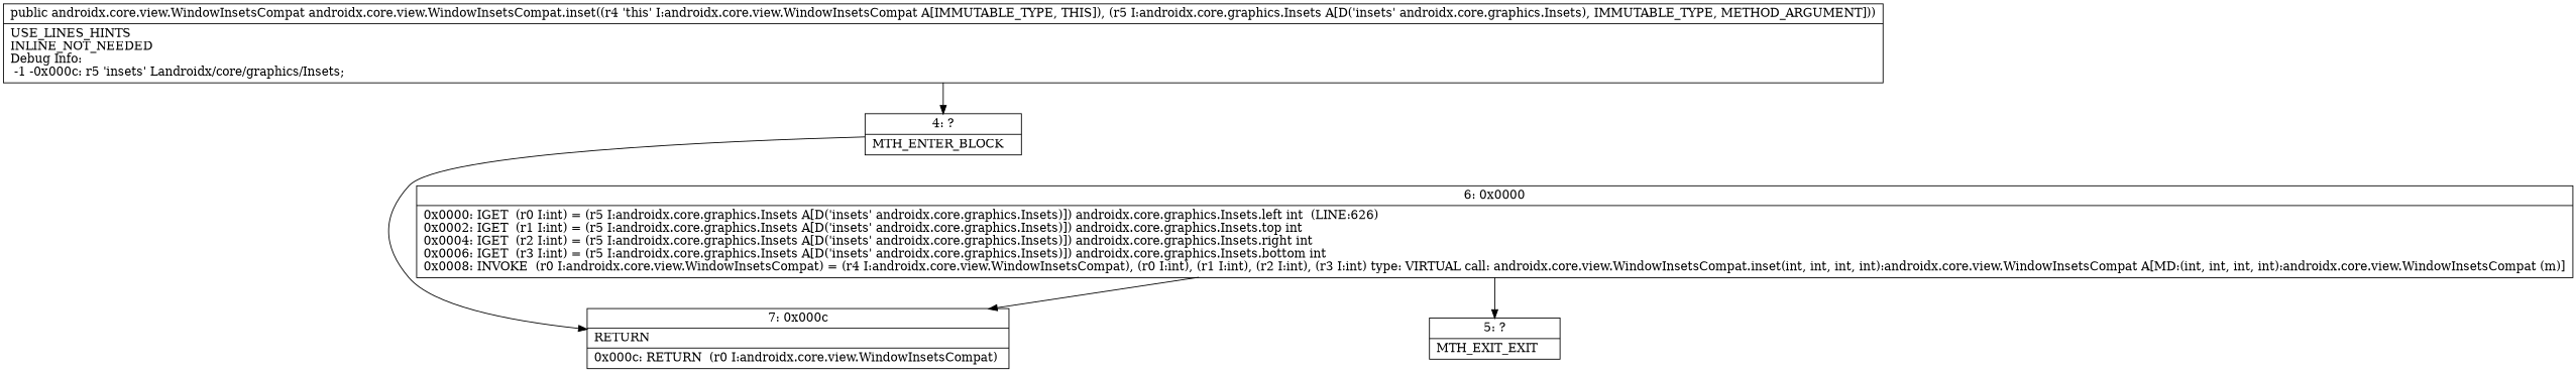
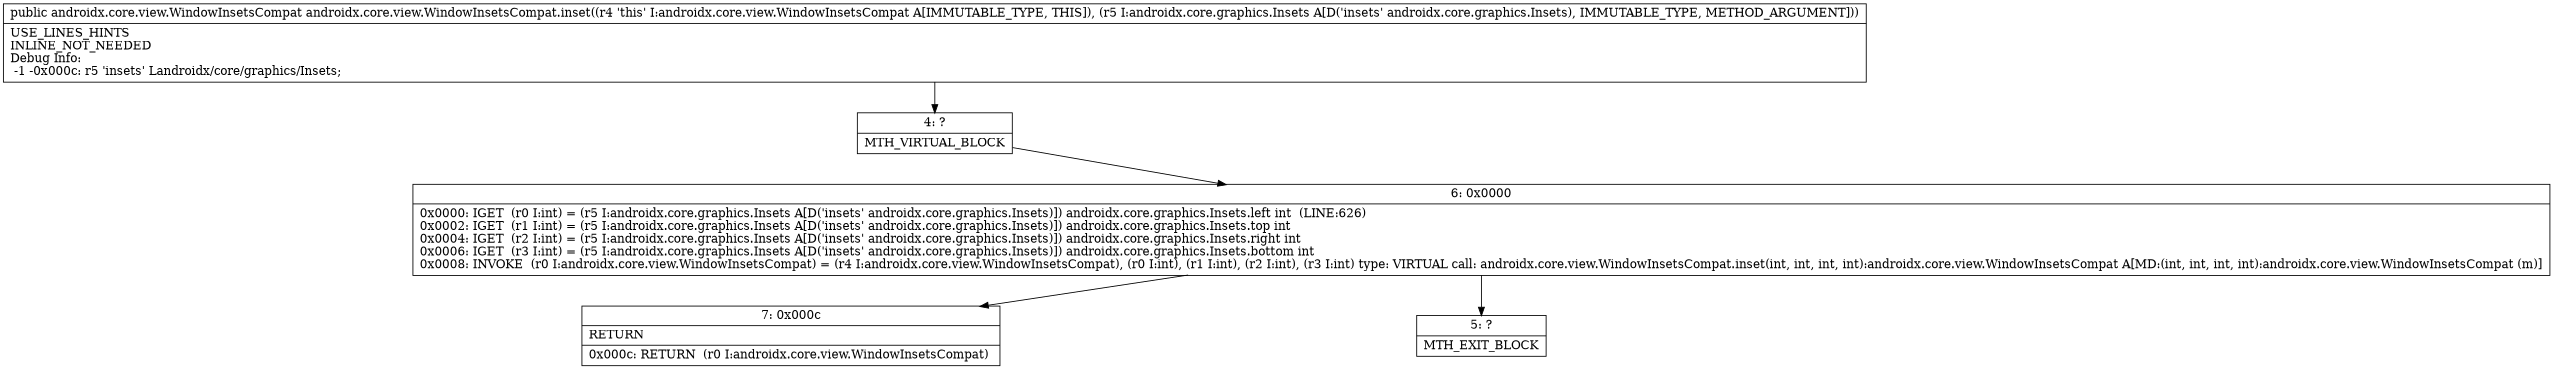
  digraph {
    node [shape=record]
-   n1 [label="{4\:\ ?|MTH_ENTER_BLOCK\l}"]
+   n1 [label="{4\:\ ?|MTH_VIRTUAL_BLOCK\l}"]
    n2 [label="{6\:\ 0x0000|0x0000: IGET  (r0 I:int) = (r5 I:androidx.core.graphics.Insets A[D('insets' androidx.core.graphics.Insets)]) androidx.core.graphics.Insets.left int  (LINE:626)\l0x0002: IGET  (r1 I:int) = (r5 I:androidx.core.graphics.Insets A[D('insets' androidx.core.graphics.Insets)]) androidx.core.graphics.Insets.top int \l0x0004: IGET  (r2 I:int) = (r5 I:androidx.core.graphics.Insets A[D('insets' androidx.core.graphics.Insets)]) androidx.core.graphics.Insets.right int \l0x0006: IGET  (r3 I:int) = (r5 I:androidx.core.graphics.Insets A[D('insets' androidx.core.graphics.Insets)]) androidx.core.graphics.Insets.bottom int \l0x0008: INVOKE  (r0 I:androidx.core.view.WindowInsetsCompat) = (r4 I:androidx.core.view.WindowInsetsCompat), (r0 I:int), (r1 I:int), (r2 I:int), (r3 I:int) type: VIRTUAL call: androidx.core.view.WindowInsetsCompat.inset(int, int, int, int):androidx.core.view.WindowInsetsCompat A[MD:(int, int, int, int):androidx.core.view.WindowInsetsCompat (m)]\l}"]
    n3 [label="{7\:\ 0x000c|RETURN\l|0x000c: RETURN  (r0 I:androidx.core.view.WindowInsetsCompat) \l}"]
-   n4 [label="{5\:\ ?|MTH_EXIT_EXIT\l}"]
+   n4 [label="{5\:\ ?|MTH_EXIT_BLOCK\l}"]
    n5 [label="{public androidx.core.view.WindowInsetsCompat androidx.core.view.WindowInsetsCompat.inset((r4 'this' I:androidx.core.view.WindowInsetsCompat A[IMMUTABLE_TYPE, THIS]), (r5 I:androidx.core.graphics.Insets A[D('insets' androidx.core.graphics.Insets), IMMUTABLE_TYPE, METHOD_ARGUMENT]))  | USE_LINES_HINTS\lINLINE_NOT_NEEDED\lDebug Info:\l  \-1 \-0x000c: r5 'insets' Landroidx\/core\/graphics\/Insets;\l}"]
-   n1 -> n3
+   n1 -> n2
    n2 -> n3
    n2 -> n4
    n5 -> n1
  }
